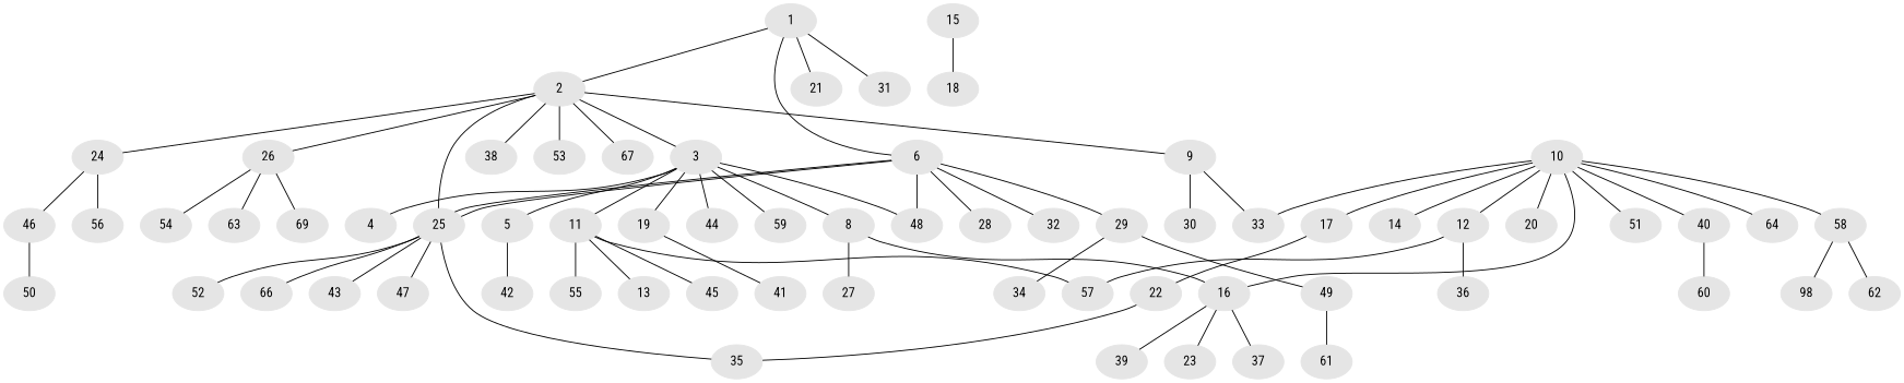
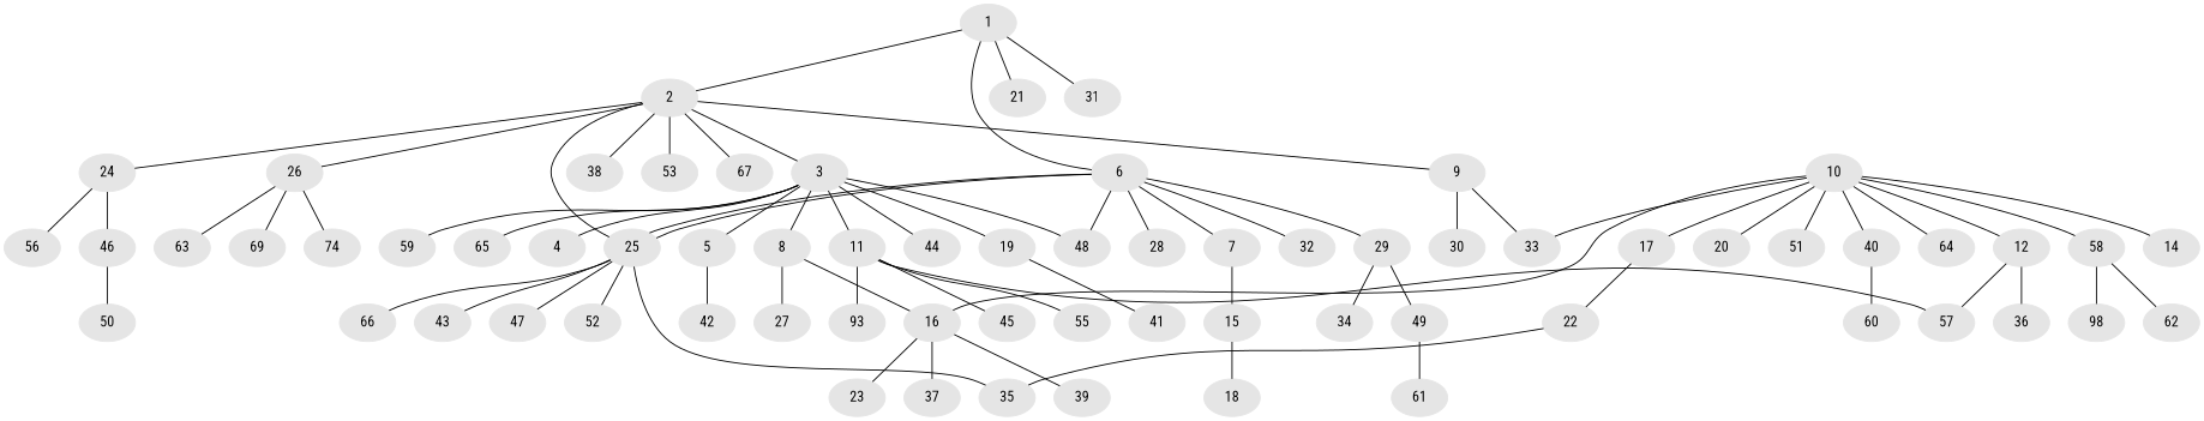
  graph {
    fontname="Roboto Condensed"
    node [color=gray90 fontname="Roboto Condensed" style=filled]
    edge [fontname="Roboto Condensed"]
    1
    2
    6
    21
    31
    3
    9
    24
    25
    26
    38
    53
    67
    48
+   7
    28
    29
    32
    4
    5
    8
    11
    19
    44
    59
+   65
    30
    33
    46
    56
    35
    43
    47
    52
    66
-   54
+   54 [label=74]
    63
    69
    42
    16
    27
-   13
+   13 [label=93]
    45
    55
    57
    41
    15
    34
    49
    10
    12
    14
    17
    20
    40
    51
    58
    64
    18
    23
    37
    39
    36
    22
    60
    62
    n67 [label=98]
    50
    61
    1 -- 2
    1 -- 6
    1 -- 21
    1 -- 31
    2 -- 3
    2 -- 9
    2 -- 24
    2 -- 25
    2 -- 26
    2 -- 38
    2 -- 53
    2 -- 67
    6 -- 25
    6 -- 25
    6 -- 48
+   6 -- 7
    6 -- 28
    6 -- 29
    6 -- 32
    3 -- 48
    3 -- 4
    3 -- 5
    3 -- 8
    3 -- 11
    3 -- 19
    3 -- 44
    3 -- 59
+   3 -- 65
    9 -- 30
    9 -- 33
    24 -- 46
    24 -- 56
    25 -- 35
    25 -- 43
    25 -- 47
    25 -- 52
    25 -- 66
    26 -- 54
    26 -- 63
    26 -- 69
+   7 -- 15
    29 -- 34
    29 -- 49
    5 -- 42
    8 -- 16
    8 -- 27
    11 -- 13
    11 -- 45
    11 -- 55
    11 -- 57
    19 -- 41
    46 -- 50
    16 -- 23
    16 -- 37
    16 -- 39
    15 -- 18
    49 -- 61
    10 -- 33
    10 -- 16
    10 -- 12
    10 -- 14
    10 -- 17
    10 -- 20
    10 -- 40
    10 -- 51
    10 -- 58
    10 -- 64
    12 -- 57
    12 -- 36
    17 -- 22
    40 -- 60
    58 -- 62
    58 -- n67
    22 -- 35
  }
